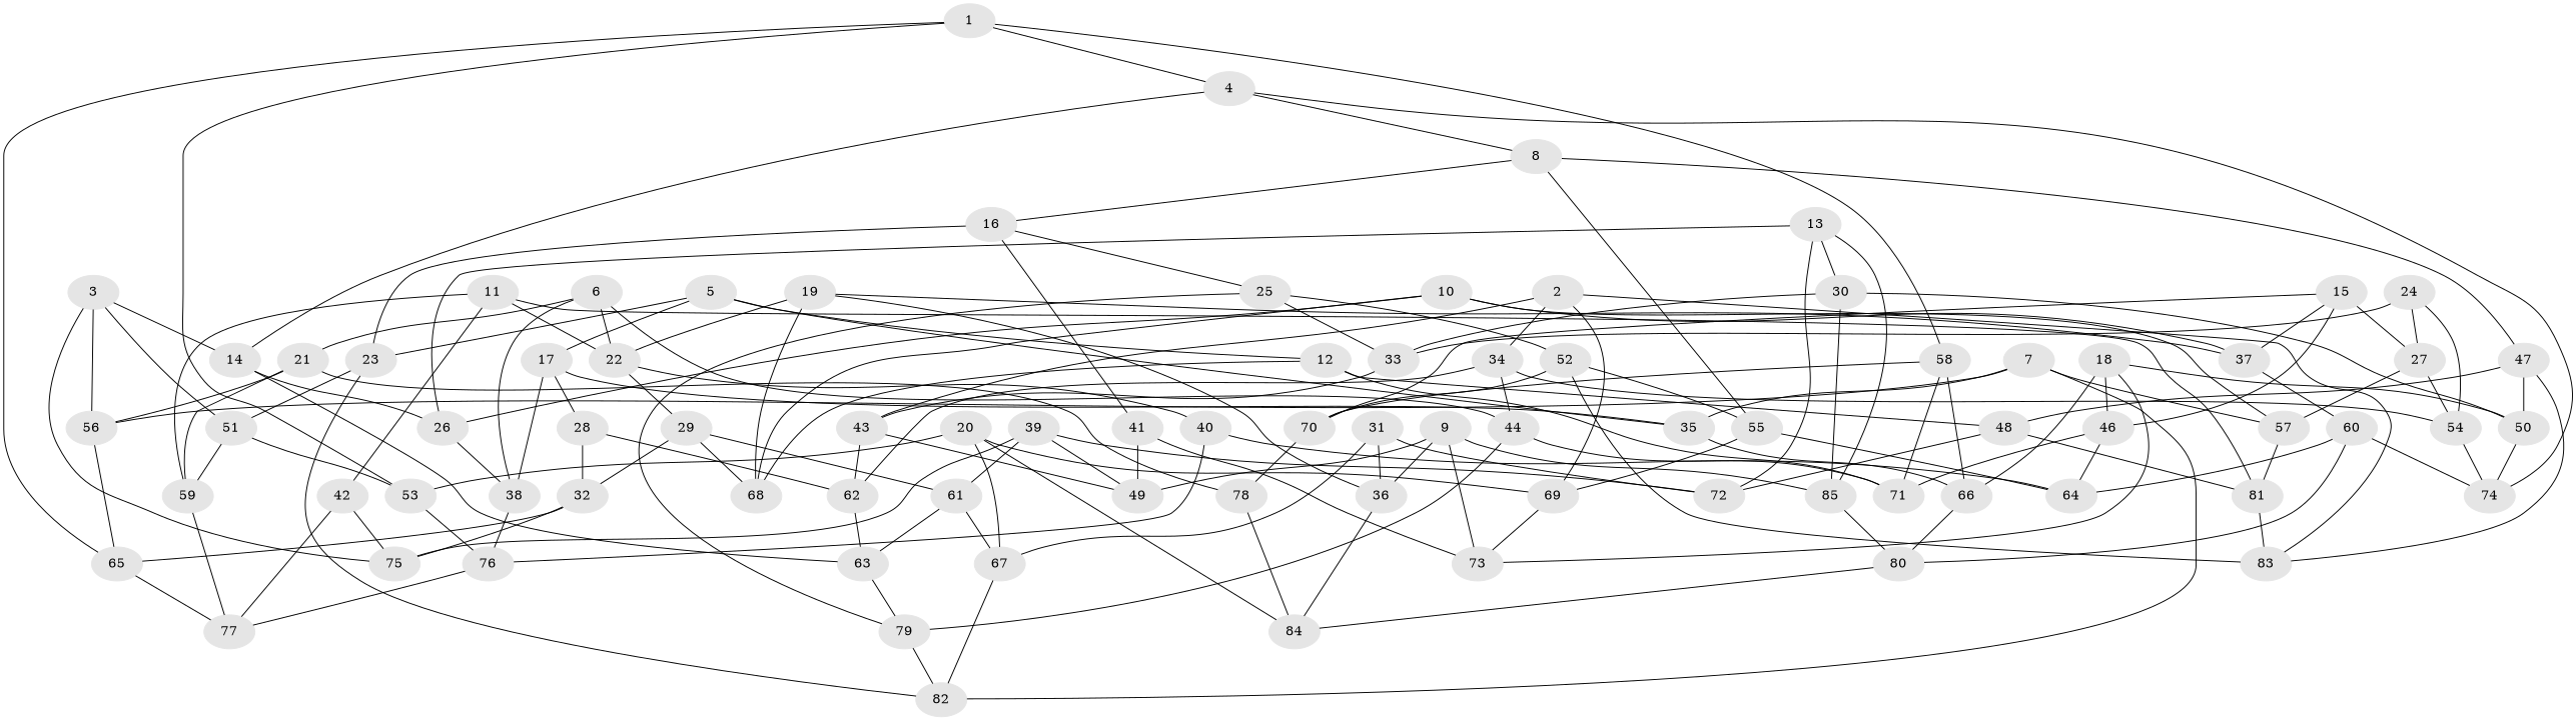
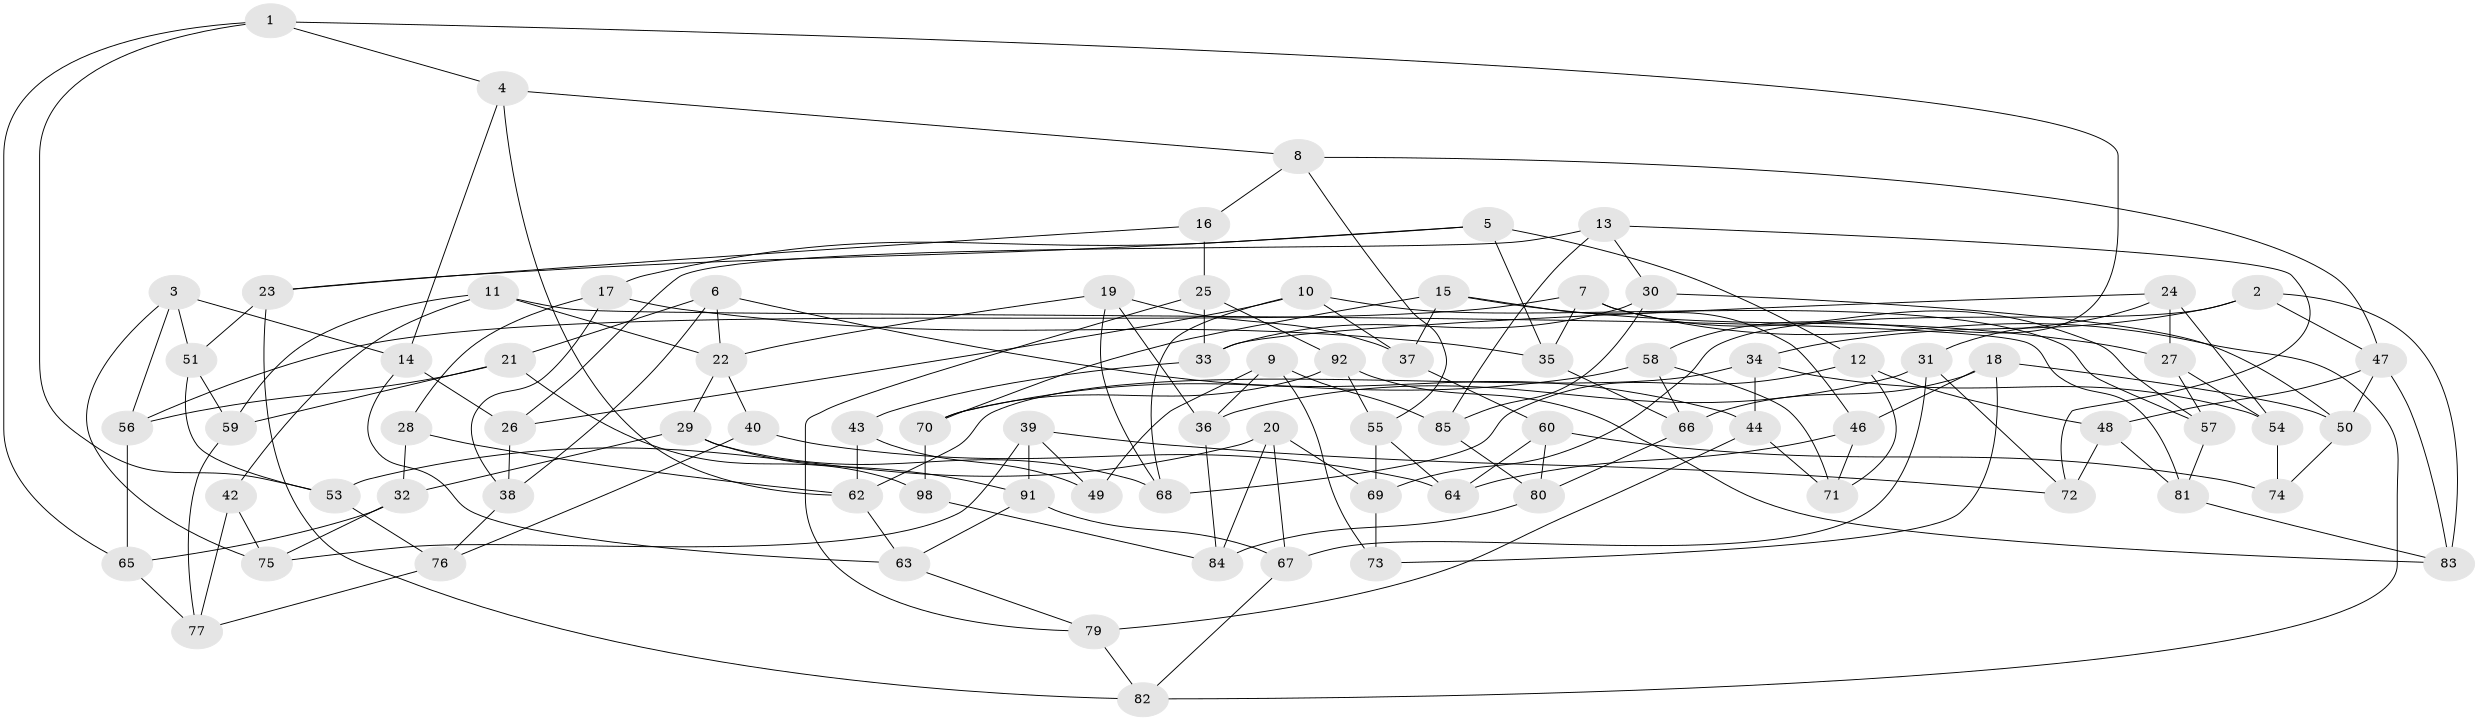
  graph {
    node [color=gray90 style=filled]
    1
    4
    53
    58
    65
    14
    8
    74
    76
    71
    70
    66
    77
    2
    34
    43
    69
    83
    44
    54
    62
    49
    73
    3
    51
    56
    75
    26
    63
    59
    16
    47
    55
    5
    12
    17
    23
    35
    68
    48
    38
    28
    82
    6
    21
    22
-   78
+   78 [label=98]
    40
    64
    79
    7
    57
    81
    25
-   41
    50
    9
    36
    n59 [label=85]
    84
    80
    10
    37
    60
    11
    42
    29
    72
    13
    30
    33
    15
    27
    46
-   52
+   52 [label=92]
    32
    18
    19
    20
    67
-   61
+   61 [label=91]
    24
    31
    39
    1 -- 4
    1 -- 53
    1 -- 58
    1 -- 65
    4 -- 14
    4 -- 8
-   4 -- 74
+   4 -- 62
    53 -- 76
    58 -- 71
    58 -- 70
    58 -- 66
    65 -- 77
    14 -- 26
    14 -- 63
    8 -- 16
    8 -- 47
    8 -- 55
    76 -- 77
    70 -- 78
    66 -- 80
    2 -- 34
-   2 -- 43
+   2 -- 47
    2 -- 69
    2 -- 83
    34 -- 44
    34 -- 54
    34 -- 62
    43 -- 62
    43 -- 49
    69 -- 73
    44 -- 71
    44 -- 79
    54 -- 74
    62 -- 63
    3 -- 14
    3 -- 51
    3 -- 56
    3 -- 75
    51 -- 53
    51 -- 59
    56 -- 65
    26 -- 38
    63 -- 79
    59 -- 77
    16 -- 23
    16 -- 25
-   16 -- 41
    47 -- 83
    47 -- 48
    47 -- 50
    55 -- 69
    55 -- 64
    5 -- 12
    5 -- 17
    5 -- 23
    5 -- 35
    12 -- 71
    12 -- 68
    12 -- 48
    17 -- 35
    17 -- 38
    17 -- 28
    23 -- 51
    23 -- 82
    35 -- 66
    48 -- 81
    48 -- 72
    38 -- 76
    28 -- 62
    28 -- 32
    6 -- 44
    6 -- 38
    6 -- 21
    6 -- 22
    21 -- 56
    21 -- 59
    21 -- 78
    22 -- 40
    22 -- 29
    78 -- 84
    40 -- 76
    40 -- 64
    79 -- 82
    7 -- 56
    7 -- 35
    7 -- 82
    7 -- 57
    57 -- 81
    81 -- 83
    25 -- 79
    25 -- 33
    25 -- 52
-   41 -- 49
-   41 -- 73
    50 -- 74
    9 -- 49
    9 -- 73
    9 -- 36
    9 -- n59
    36 -- 84
    n59 -- 80
    80 -- 84
    10 -- 26
    10 -- 68
    10 -- 57
    10 -- 37
    37 -- 60
    60 -- 74
    60 -- 64
    60 -- 80
    11 -- 59
    11 -- 22
    11 -- 81
    11 -- 42
    42 -- 77
    42 -- 75
    29 -- 68
    29 -- 32
    29 -- 61
    13 -- 26
    13 -- n59
    13 -- 72
    13 -- 30
    30 -- 50
    30 -- n59
    30 -- 33
    33 -- 43
    15 -- 70
    15 -- 37
    15 -- 27
    15 -- 46
    27 -- 54
    27 -- 57
    46 -- 71
    46 -- 64
    52 -- 70
    52 -- 83
    52 -- 55
    32 -- 65
    32 -- 75
    18 -- 66
    18 -- 73
    18 -- 50
    18 -- 46
    19 -- 68
    19 -- 22
    19 -- 36
    19 -- 37
    20 -- 53
    20 -- 69
    20 -- 84
    20 -- 67
    67 -- 82
    61 -- 63
    61 -- 67
    24 -- 54
    24 -- 33
    24 -- 27
+   24 -- 31
    31 -- 36
    31 -- 72
    31 -- 67
    39 -- 49
    39 -- 75
    39 -- 72
    39 -- 61
  }
